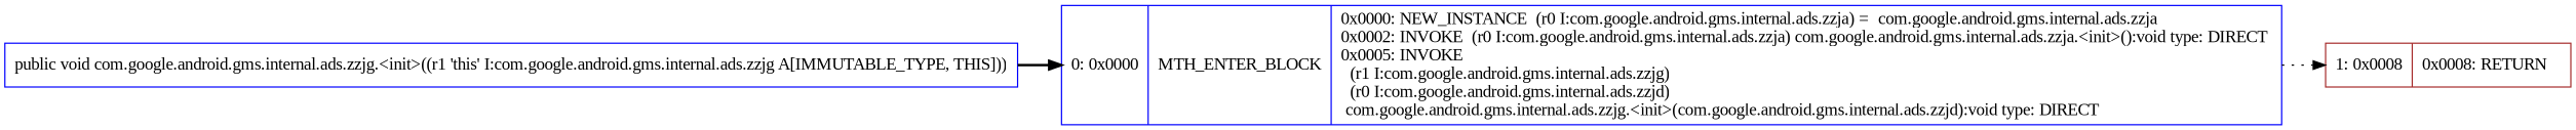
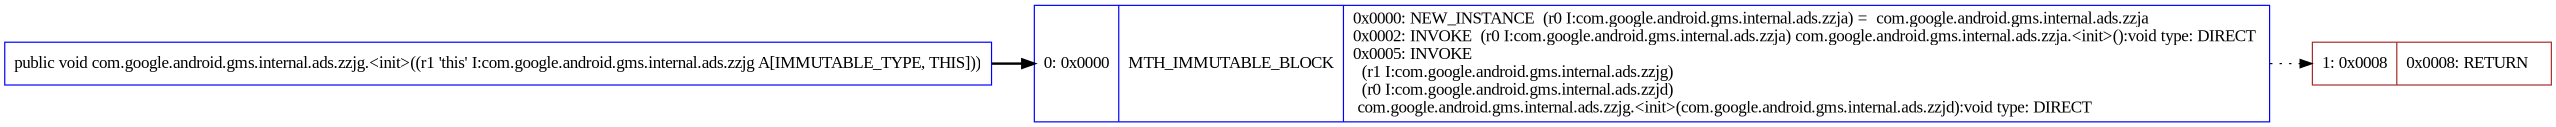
  digraph {
    rankdir=LR
    fontname="Liberation Serif"
    node [shape=record color=blue fontname="Liberation Serif"]
    edge [fontname="Liberation Serif"]
-   n1 [label="{0\:\ 0x0000|MTH_ENTER_BLOCK\l|0x0000: NEW_INSTANCE  (r0 I:com.google.android.gms.internal.ads.zzja) =  com.google.android.gms.internal.ads.zzja \l0x0002: INVOKE  (r0 I:com.google.android.gms.internal.ads.zzja) com.google.android.gms.internal.ads.zzja.\<init\>():void type: DIRECT \l0x0005: INVOKE  \l  (r1 I:com.google.android.gms.internal.ads.zzjg)\l  (r0 I:com.google.android.gms.internal.ads.zzjd)\l com.google.android.gms.internal.ads.zzjg.\<init\>(com.google.android.gms.internal.ads.zzjd):void type: DIRECT \l}"]
+   n1 [label="{0\:\ 0x0000|MTH_IMMUTABLE_BLOCK\l|0x0000: NEW_INSTANCE  (r0 I:com.google.android.gms.internal.ads.zzja) =  com.google.android.gms.internal.ads.zzja \l0x0002: INVOKE  (r0 I:com.google.android.gms.internal.ads.zzja) com.google.android.gms.internal.ads.zzja.\<init\>():void type: DIRECT \l0x0005: INVOKE  \l  (r1 I:com.google.android.gms.internal.ads.zzjg)\l  (r0 I:com.google.android.gms.internal.ads.zzjd)\l com.google.android.gms.internal.ads.zzjg.\<init\>(com.google.android.gms.internal.ads.zzjd):void type: DIRECT \l}"]
    n2 [label="{1\:\ 0x0008|0x0008: RETURN   \l}" color=brown]
    n3 [label="{public void com.google.android.gms.internal.ads.zzjg.\<init\>((r1 'this' I:com.google.android.gms.internal.ads.zzjg A[IMMUTABLE_TYPE, THIS])) }"]
    n1 -> n2 [style=dotted]
    n3 -> n1 [style=bold]
  }
